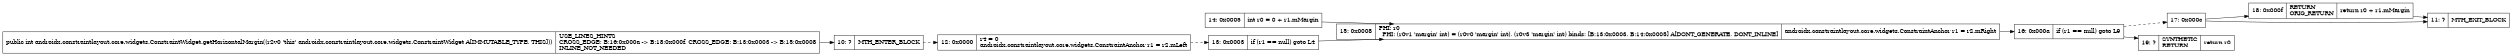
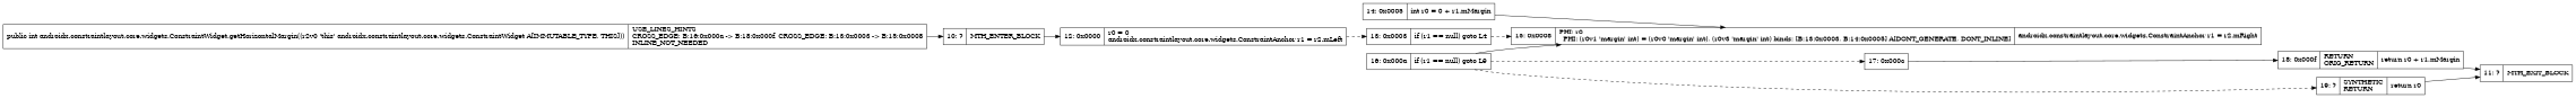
  digraph {
    rankdir=LR
    node [shape=record]
    n1 [label="{10\:\ ?|MTH_ENTER_BLOCK\l}"]
-   n2 [label="{12\:\ 0x0000|r4 = 0\landroidx.constraintlayout.core.widgets.ConstraintAnchor r1 = r2.mLeft\l}"]
+   n2 [label="{12\:\ 0x0000|r0 = 0\landroidx.constraintlayout.core.widgets.ConstraintAnchor r1 = r2.mLeft\l}"]
    n3 [label="{13\:\ 0x0003|if (r1 == null) goto L4\l}"]
    n4 [label="{15\:\ 0x0008|PHI: r0 \l  PHI: (r0v1 'margin' int) = (r0v0 'margin' int), (r0v3 'margin' int) binds: [B:13:0x0003, B:14:0x0005] A[DONT_GENERATE, DONT_INLINE]\l|androidx.constraintlayout.core.widgets.ConstraintAnchor r1 = r2.mRight\l}"]
    n5 [label="{14\:\ 0x0005|int r0 = 0 + r1.mMargin\l}"]
    n6 [label="{16\:\ 0x000a|if (r1 == null) goto L9\l}"]
    n7 [label="{17\:\ 0x000c}"]
    n8 [label="{19\:\ ?|SYNTHETIC\lRETURN\l|return r0\l}"]
    n9 [label="{18\:\ 0x000f|RETURN\lORIG_RETURN\l|return r0 + r1.mMargin\l}"]
    n10 [label="{11\:\ ?|MTH_EXIT_BLOCK\l}"]
    n11 [label="{public int androidx.constraintlayout.core.widgets.ConstraintWidget.getHorizontalMargin((r2v0 'this' androidx.constraintlayout.core.widgets.ConstraintWidget A[IMMUTABLE_TYPE, THIS]))  | USE_LINES_HINTS\lCROSS_EDGE: B:16:0x000a \-\> B:18:0x000f, CROSS_EDGE: B:13:0x0003 \-\> B:15:0x0008\lINLINE_NOT_NEEDED\l}"]
-   n1 -> n2 [style=dashed]
+   n1 -> n2
    n2 -> n3 [style=dashed]
-   n3 -> n4
-   n4 -> n6
+   n3 -> n4 [style=dashed]
+   n6 -> n4
    n5 -> n4
    n6 -> n7 [style=dashed]
-   n6 -> n8
+   n6 -> n8 [style=dashed]
    n7 -> n9
-   n7 -> n10
+   n8 -> n10
    n9 -> n10
    n11 -> n1
  }
